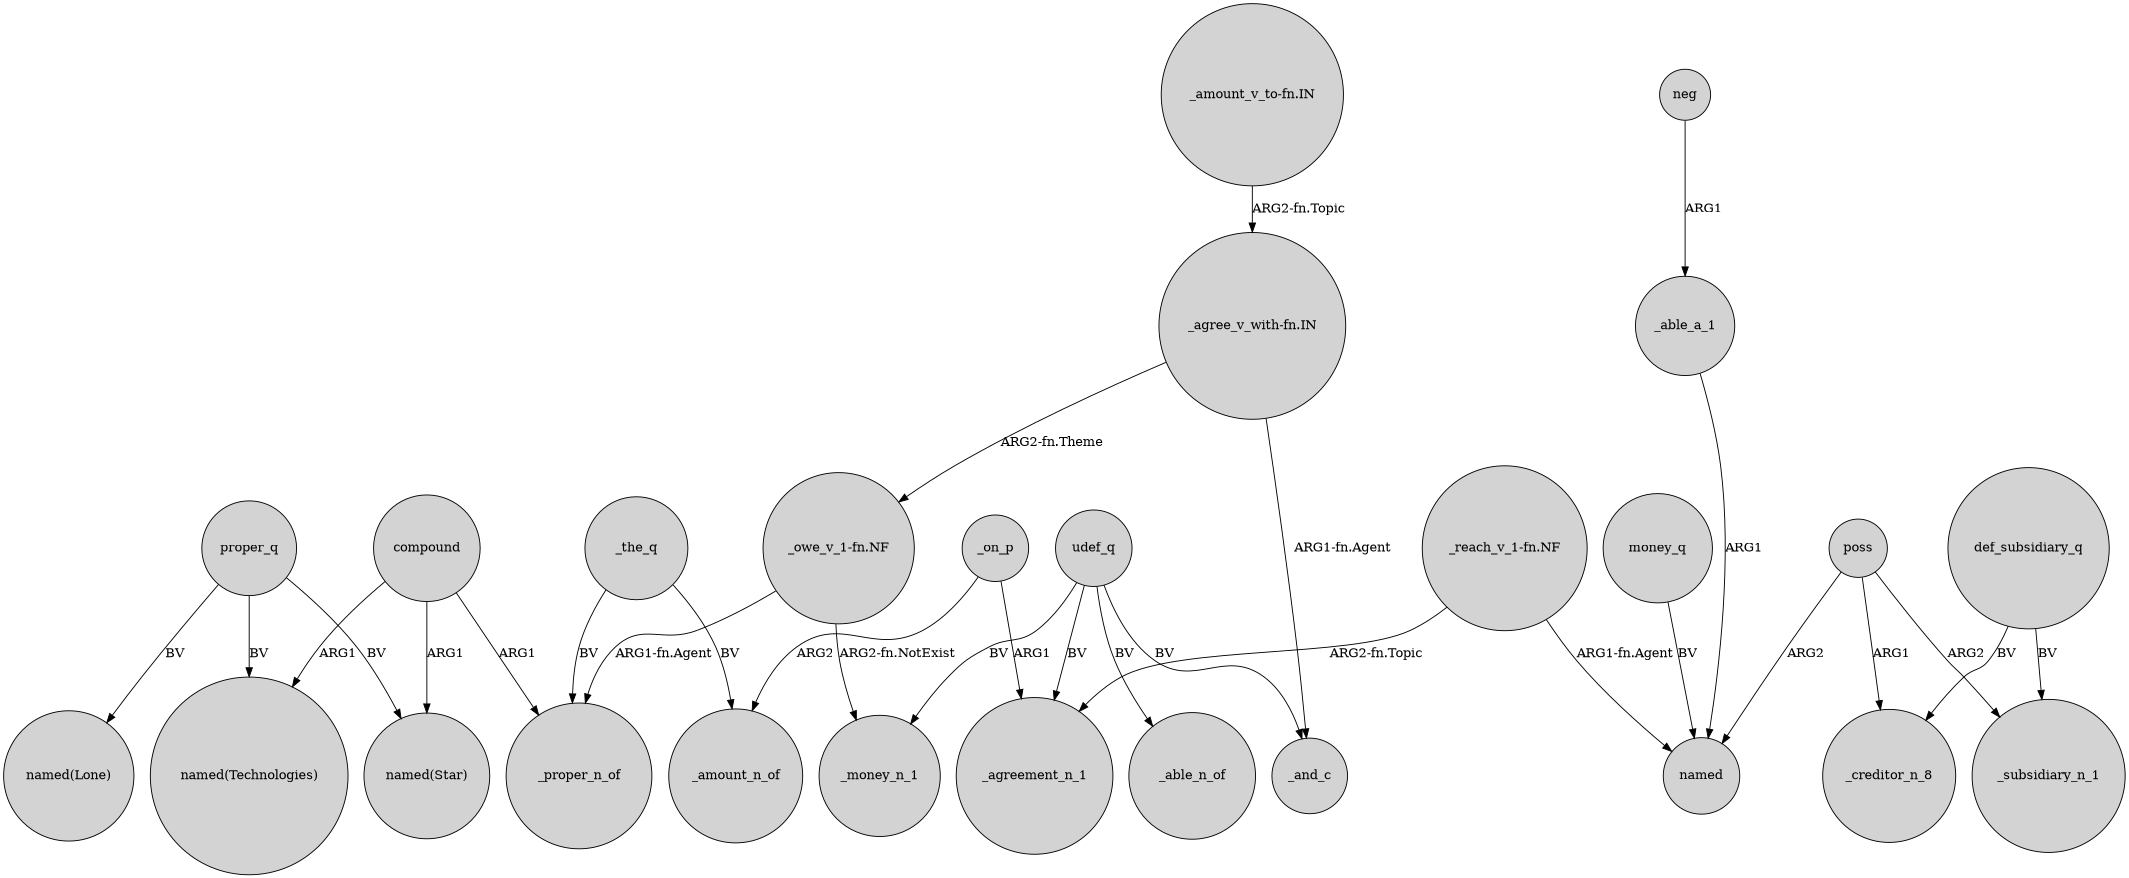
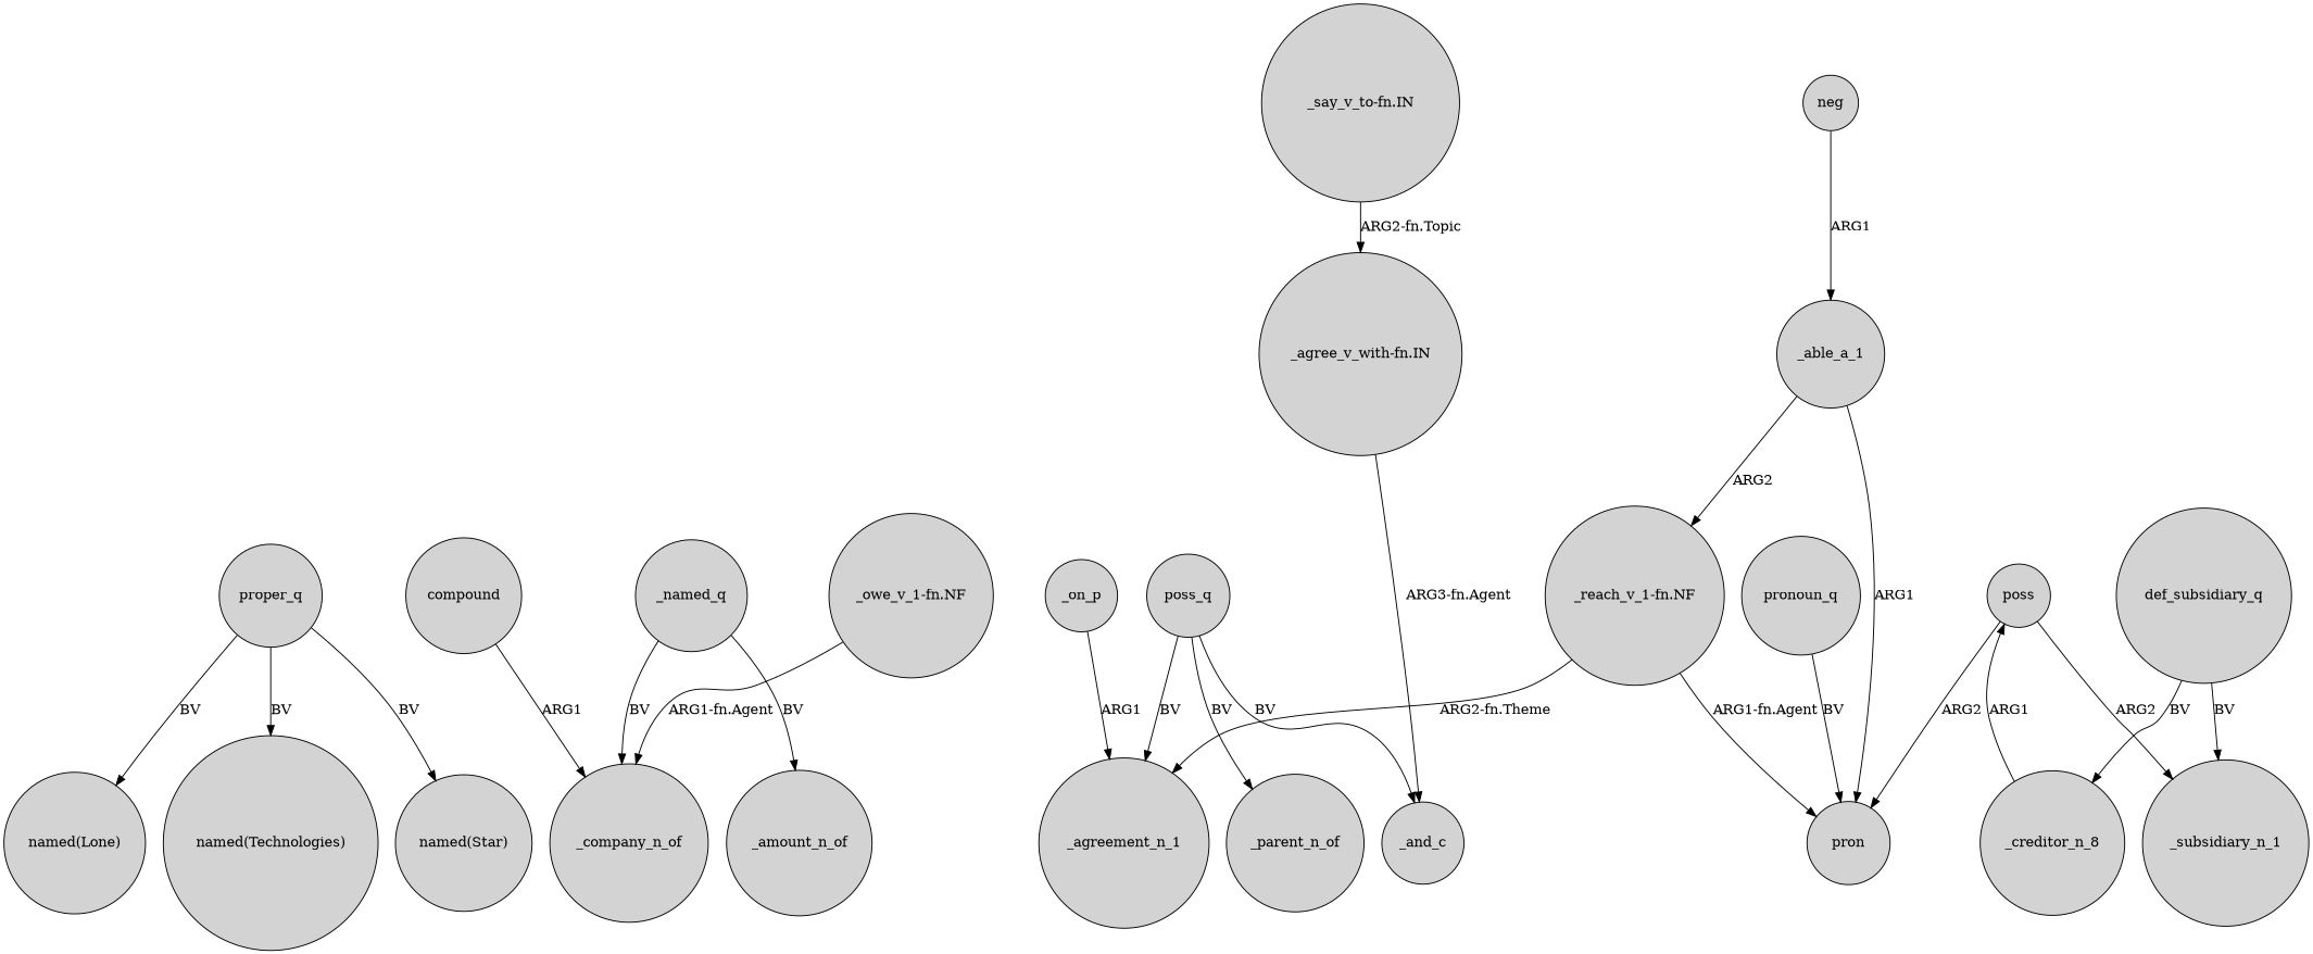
  digraph {
    node [shape=circle style=filled]
-   udef_q
-   _money_n_1
-   _parent_n_of [label=_able_n_of]
+   udef_q [label=poss_q]
+   _parent_n_of
    _agreement_n_1
    _and_c
    _able_a_1
    "_reach_v_1-fn.NF"
-   pron [label=named]
+   pron
    poss
    _subsidiary_n_1
    n11 [label=_creditor_n_8]
    compound
    "named(Technologies)"
    "named(Star)"
-   _company_n_of [label=_proper_n_of]
+   _company_n_of
    n16 [label=def_subsidiary_q]
-   _the_q
+   _the_q [label=_named_q]
    _amount_n_of
    "_agree_v_with-fn.IN"
    "_owe_v_1-fn.NF"
    proper_q
    "named(Lone)"
-   pronoun_q [label=money_q]
-   "_say_v_to-fn.IN" [label="_amount_v_to-fn.IN"]
+   pronoun_q
+   "_say_v_to-fn.IN"
    _on_p
    neg
-   udef_q -> _money_n_1 [label=BV]
    udef_q -> _parent_n_of [label=BV]
    udef_q -> _agreement_n_1 [label=BV]
    udef_q -> _and_c [label=BV]
+   _able_a_1 -> "_reach_v_1-fn.NF" [label=ARG2]
    _able_a_1 -> pron [label=ARG1]
-   "_reach_v_1-fn.NF" -> _agreement_n_1 [label="ARG2-fn.Topic"]
+   "_reach_v_1-fn.NF" -> _agreement_n_1 [label="ARG2-fn.Theme"]
    "_reach_v_1-fn.NF" -> pron [label="ARG1-fn.Agent"]
    poss -> pron [label=ARG2]
    poss -> _subsidiary_n_1 [label=ARG2]
-   poss -> n11 [label=ARG1]
-   compound -> "named(Technologies)" [label=ARG1]
-   compound -> "named(Star)" [label=ARG1]
+   n11 -> poss [label=ARG1]
    compound -> _company_n_of [label=ARG1]
    n16 -> _subsidiary_n_1 [label=BV]
    n16 -> n11 [label=BV]
    _the_q -> _company_n_of [label=BV]
    _the_q -> _amount_n_of [label=BV]
-   "_agree_v_with-fn.IN" -> _and_c [label="ARG1-fn.Agent"]
-   "_agree_v_with-fn.IN" -> "_owe_v_1-fn.NF" [label="ARG2-fn.Theme"]
-   "_owe_v_1-fn.NF" -> _money_n_1 [label="ARG2-fn.NotExist"]
+   "_agree_v_with-fn.IN" -> _and_c [label="ARG3-fn.Agent"]
    "_owe_v_1-fn.NF" -> _company_n_of [label="ARG1-fn.Agent"]
    proper_q -> "named(Technologies)" [label=BV]
    proper_q -> "named(Star)" [label=BV]
    proper_q -> "named(Lone)" [label=BV]
    pronoun_q -> pron [label=BV]
    "_say_v_to-fn.IN" -> "_agree_v_with-fn.IN" [label="ARG2-fn.Topic"]
    _on_p -> _agreement_n_1 [label=ARG1]
-   _on_p -> _amount_n_of [label=ARG2]
    neg -> _able_a_1 [label=ARG1]
  }
